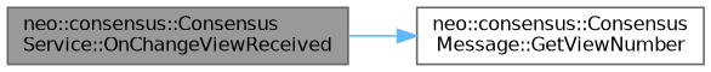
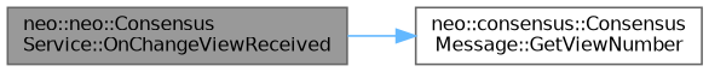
  digraph {
    rankdir=LR
    node [fontname=Helvetica fontsize=10 shape=box style=filled]
-   n1 [color=gray40 fillcolor=grey60 fontcolor=black height=0.2 label="neo::consensus::Consensus\lService::OnChangeViewReceived" width=0.4]
+   n1 [color=gray40 fillcolor=grey60 fontcolor=black height=0.2 label="neo::neo::Consensus\lService::OnChangeViewReceived" width=0.4]
    n2 [color=grey40 fillcolor=white height=0.2 label="neo::consensus::Consensus\lMessage::GetViewNumber" width=0.4]
    n1 -> n2 [color=steelblue1 fontname=Helvetica fontsize=10 labelfontname=Helvetica labelfontsize=10 style=solid]
  }
